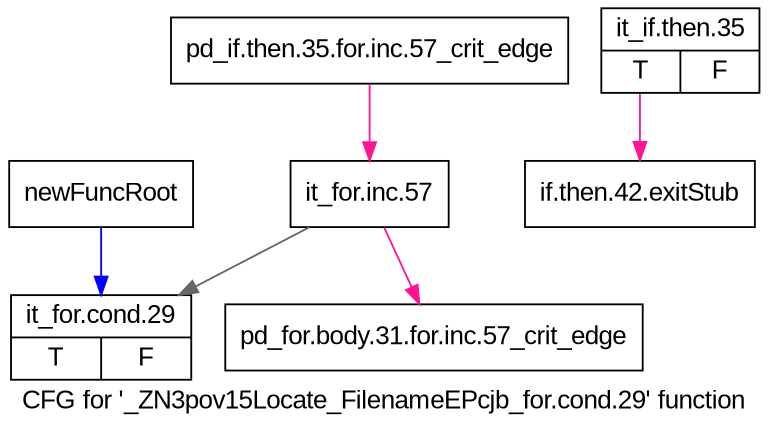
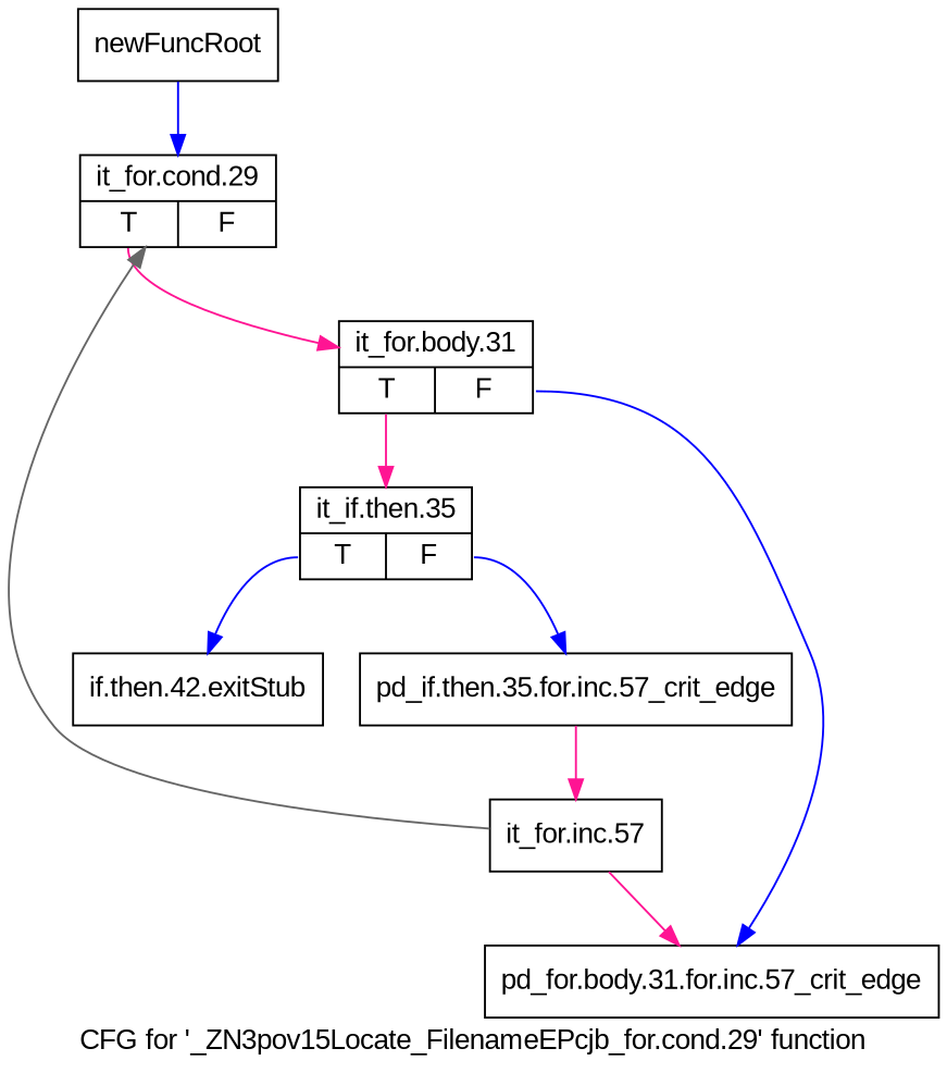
  digraph {
    fontname="Liberation Sans"
    label="CFG for '_ZN3pov15Locate_FilenameEPcjb_for.cond.29' function"
    node [fontname="Liberation Sans" shape=record]
    edge [color=deeppink fontname="Liberation Sans"]
    n1 [label="{newFuncRoot}"]
    n2 [label="{it_for.cond.29|{<s0>T|<s1>F}}"]
+   n3 [label="{it_for.body.31|{<s0>T|<s1>F}}"]
    n4 [label="{it_if.then.35|{<s0>T|<s1>F}}"]
    n5 [label="{pd_for.body.31.for.inc.57_crit_edge}"]
    n6 [label="{if.then.42.exitStub}"]
    n7 [label="{pd_if.then.35.for.inc.57_crit_edge}"]
    n8 [label="{it_for.inc.57}"]
    n1 -> n2 [color=blue]
-   n4 -> n6 [tailport=s0]
+   n2 -> n3 [tailport=s0]
+   n3 -> n4 [tailport=s0]
+   n3 -> n5 [color=blue tailport=s1]
+   n4 -> n6 [color=blue tailport=s0]
+   n4 -> n7 [color=blue tailport=s1]
    n7 -> n8
    n8 -> n2 [color=gray40]
    n8 -> n5
  }
